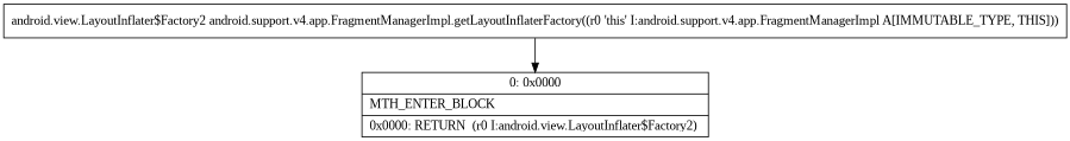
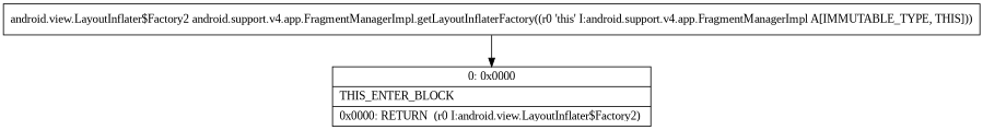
  digraph {
    fontname="Liberation Serif"
    node [shape=record fontname="Liberation Serif"]
-   n1 [label="{0\:\ 0x0000|MTH_ENTER_BLOCK\l|0x0000: RETURN  (r0 I:android.view.LayoutInflater$Factory2) \l}"]
+   n1 [label="{0\:\ 0x0000|THIS_ENTER_BLOCK\l|0x0000: RETURN  (r0 I:android.view.LayoutInflater$Factory2) \l}"]
    n2 [label="{android.view.LayoutInflater$Factory2 android.support.v4.app.FragmentManagerImpl.getLayoutInflaterFactory((r0 'this' I:android.support.v4.app.FragmentManagerImpl A[IMMUTABLE_TYPE, THIS])) }"]
    n2 -> n1 [fontname="Liberation Serif"]
  }
